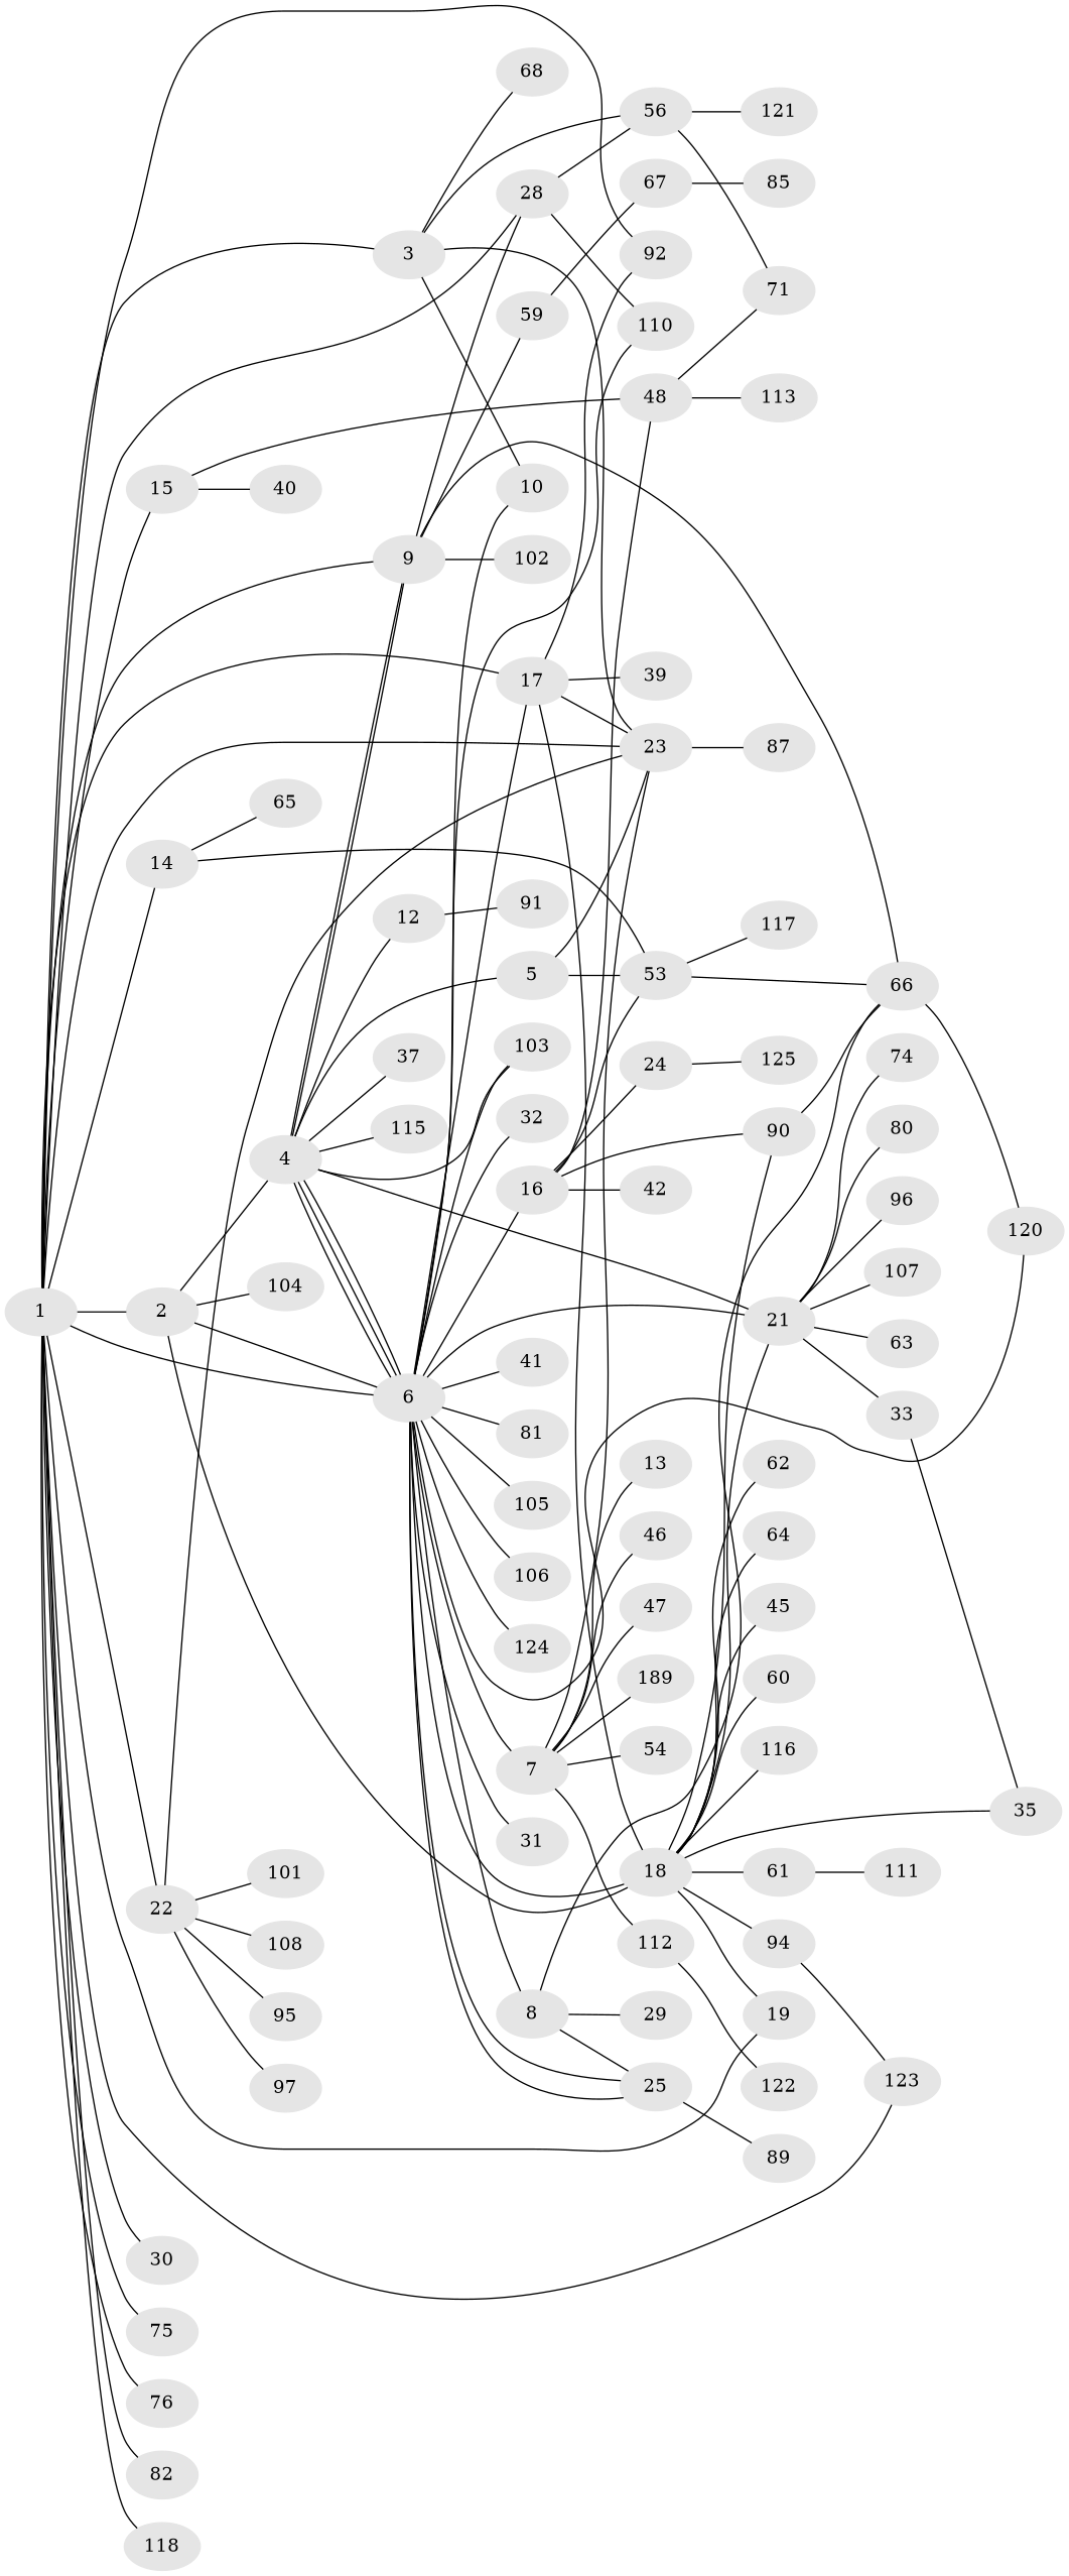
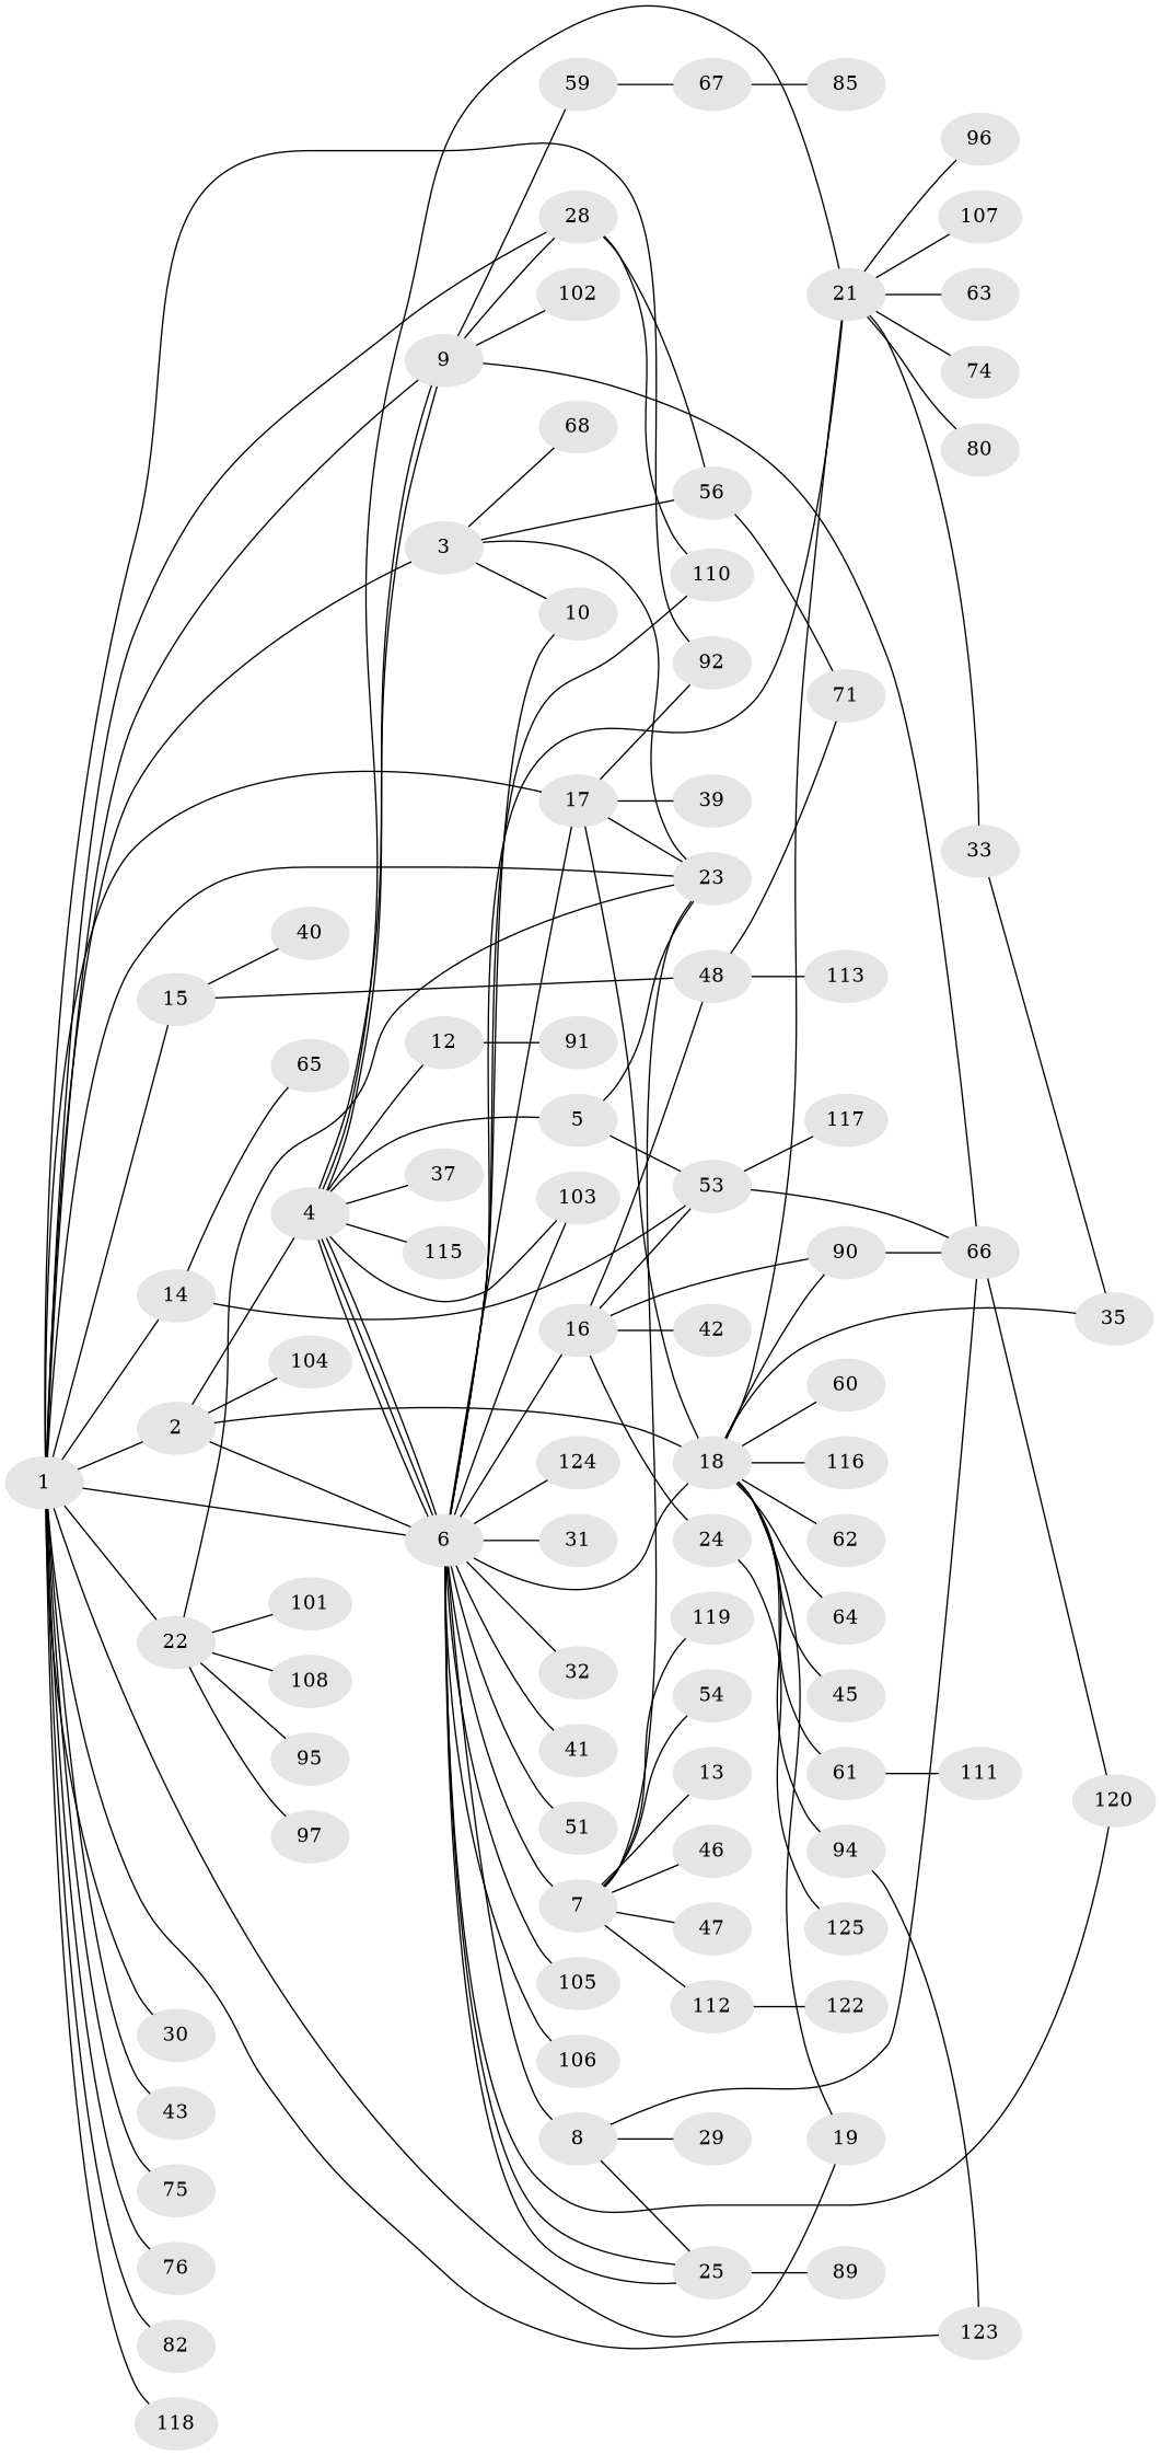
  graph {
    rankdir=LR
    node [color=gray90 style=filled]
    1 [super="+11"]
    2 [super="+98"]
    3 [super="+69"]
    6 [super="+90"]
    9 [super="+26"]
    14 [super="+83"]
    15 [super="+93"]
    17 [super="+73"]
    19
    22 [super="+86"]
    23 [super="+36"]
    28
    30
+   43
    75
    76
    82
    92
    118
    123
    4 [super="+27"]
    18 [super="+44"]
    104
    10
    56 [super="+57"]
    68
    21 [super="+84"]
    103
    7 [super="+52"]
    8 [super="+100"]
    16 [super="+49"]
    25 [super="+51"]
    31
    32
    41 [super="+114"]
-   81
+   81 [label=51]
    105
    106
    110
    120
    124
    66 [super="+70"]
    59
    102
    53 [super="+78"]
    65
    40
    48 [super="+72"]
    39
    95
    97
    101
    108
-   87
    5 [super="+50"]
    12 [super="+77"]
    37
    115
    n59 [label=90 super="+38"]
    35 [super="+55"]
    45
    60
    61 [super="+109"]
    62
    64
    94 [super="+99"]
    116
    71
-   121
    91
    33
    63
    74
    80
    96
    107
    117
    13
    46 [super="+88"]
    47
    54
    112
-   119 [label=189]
+   119
    29
    24 [super="+34"]
    42 [super="+58"]
    89
    122
    67 [super="+79"]
    113
    125
    111
    85
    1 -- 2
    1 -- 3
    1 -- 6
    1 -- 9
    1 -- 14
    1 -- 15
    1 -- 17
    1 -- 19
    1 -- 22
    1 -- 23 [weight=2]
    1 -- 28
    1 -- 30
+   1 -- 43
    1 -- 75
    1 -- 76
    1 -- 82
    1 -- 92
    1 -- 118
    1 -- 123
    2 -- 6
    2 -- 4
    2 -- 18
    2 -- 104
    3 -- 23
    3 -- 10
    3 -- 56
    3 -- 68
    6 -- 17
    6 -- 18
    6 -- 10
    6 -- 21
    6 -- 103
    6 -- 7
    6 -- 8
    6 -- 16
    6 -- 25 [weight=2]
    6 -- 25
    6 -- 31
    6 -- 32
    6 -- 41
    6 -- 81
    6 -- 105
    6 -- 106
    6 -- 110
    6 -- 120
    6 -- 124
    9 -- 28
    9 -- 66
    9 -- 59
    9 -- 102
    14 -- 53
    14 -- 65
    15 -- 40
    15 -- 48
    17 -- 23
    17 -- 92
    17 -- 18
    17 -- 39
    22 -- 23
    22 -- 95
    22 -- 97
    22 -- 101
    22 -- 108
-   23 -- 87
    28 -- 56
    28 -- 110
    4 -- 6
    4 -- 6
    4 -- 6
    4 -- 9
    4 -- 9
    4 -- 21
    4 -- 103
    4 -- 5
    4 -- 12
    4 -- 37
    4 -- 115
    18 -- 19
    18 -- 21
    18 -- n59
    18 -- 35 [weight=2]
    18 -- 45
    18 -- 60
    18 -- 61
    18 -- 62
    18 -- 64
    18 -- 94
    18 -- 116
    56 -- 71
-   56 -- 121
    21 -- 33
    21 -- 63
    21 -- 74
    21 -- 80
    21 -- 96
    21 -- 107
    7 -- 23
    7 -- 13
    7 -- 46
    7 -- 47
    7 -- 54
    7 -- 112
    7 -- 119
    8 -- 25
    8 -- 66
    8 -- 29
    16 -- 53
    16 -- 48
    16 -- n59
    16 -- 24
    16 -- 42
    25 -- 89
    66 -- 120
    59 -- 67
    53 -- 66
    53 -- 117
    48 -- 71
    48 -- 113
    5 -- 23
    5 -- 53
    12 -- 91
    n59 -- 66
    61 -- 111
    94 -- 123
    33 -- 35
    112 -- 122
    24 -- 125
    67 -- 85
  }
